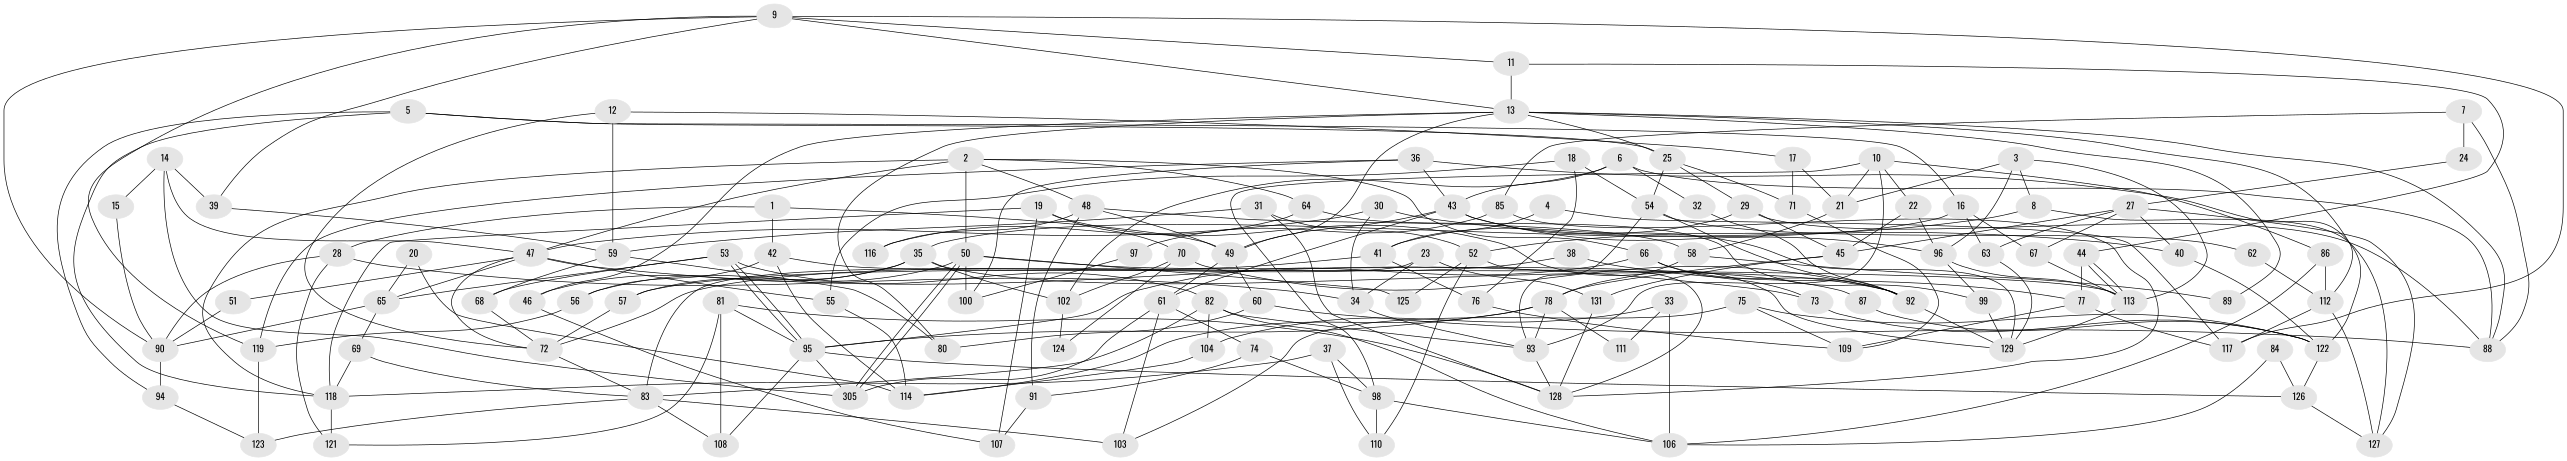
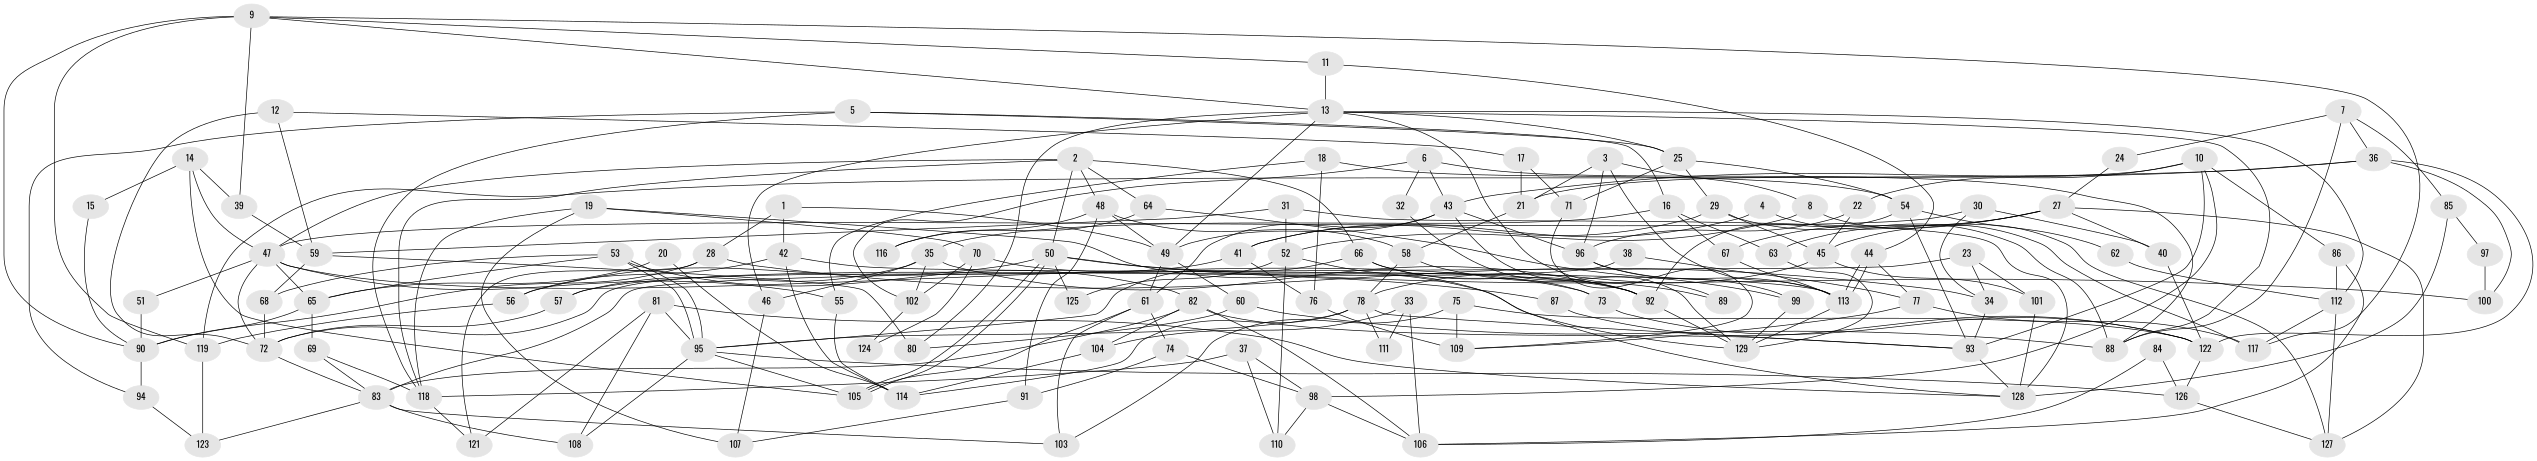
  graph {
    fontname=Oswald
    node [color=gray90 fontname=Oswald style=filled]
    edge [fontname=Oswald]
    1
    28
    42
    49
    90
    34
    121
    113
    114
    56
    61
    60
    2
    47
    48
    50
    64
    66
    118
    72
    55
    65
    51
    73
    58
    91
    116
-   105 [label=305]
+   105
    100
    87
    125
    99
    92
    95
    3
    8
    21
    96
    52
    127
    129
    4
    41
    117
    76
    57
    5
    16
    25
    94
    35
    63
    67
    71
    54
    29
    123
    6
    32
    43
    88
    102
    124
    7
    24
    36
    85
    27
    119
    122
    128
    97
    110
    9
    11
    13
    39
    44
    46
    80
    89
    112
    59
    10
    22
    86
    93
    98
    45
    106
    77
    12
    17
    68
    83
    107
    14
    15
    109
    18
    62
    19
    70
    20
    69
    78
-   101 [label=131]
+   101
    23
    103
    108
    40
    74
    30
    31
    33
    104
    111
    126
    37
    38
    53
    82
    75
    81
    84
    1 -- 28
    1 -- 42
    1 -- 49
    28 -- 90
    28 -- 34
    28 -- 121
    42 -- 113
    42 -- 114
    42 -- 56
    49 -- 61
    49 -- 60
    90 -- 94
    34 -- 93
    113 -- 129
    56 -- 119
    61 -- 105
    61 -- 103
    61 -- 74
    60 -- 88
    60 -- 80
    2 -- 47
    2 -- 48
    2 -- 50
    2 -- 64
    2 -- 66
    2 -- 118
    47 -- 72
    47 -- 55
    47 -- 65
    47 -- 51
    47 -- 73
    48 -- 49
    48 -- 58
    48 -- 91
    48 -- 116
    50 -- 56
    50 -- 105
    50 -- 105
    50 -- 100
    50 -- 87
    50 -- 125
    64 -- 116
    64 -- 99
    66 -- 73
    66 -- 92
    66 -- 95
    118 -- 121
    72 -- 83
    55 -- 114
    65 -- 90
    65 -- 69
    51 -- 90
    73 -- 122
    58 -- 89
    58 -- 78
    91 -- 107
    87 -- 122
    99 -- 129
    92 -- 129
    95 -- 105
    95 -- 108
    95 -- 126
    3 -- 113
    3 -- 8
    3 -- 21
    3 -- 96
    8 -- 52
    8 -- 127
    21 -- 58
    96 -- 113
    96 -- 99
    52 -- 125
    52 -- 128
    52 -- 110
    4 -- 41
    4 -- 117
    41 -- 76
    41 -- 57
    76 -- 109
    57 -- 72
    5 -- 118
    5 -- 16
    5 -- 25
    5 -- 94
    16 -- 35
    16 -- 63
    16 -- 67
    25 -- 71
    25 -- 54
    25 -- 29
    94 -- 123
    35 -- 92
    35 -- 57
    35 -- 102
    35 -- 46
    63 -- 129
    67 -- 113
    71 -- 109
    54 -- 92
    54 -- 93
    54 -- 62
    29 -- 41
    29 -- 88
    29 -- 45
    6 -- 32
    6 -- 43
    6 -- 88
    6 -- 102
    32 -- 92
    43 -- 49
    43 -- 61
    43 -- 96
    43 -- 129
    102 -- 124
    7 -- 88
    7 -- 24
+   7 -- 36
    7 -- 85
    24 -- 27
    36 -- 100
    36 -- 43
    36 -- 119
    36 -- 122
    85 -- 128
    85 -- 97
    27 -- 127
    27 -- 63
    27 -- 67
    27 -- 45
    27 -- 40
    119 -- 123
    122 -- 126
    97 -- 100
    9 -- 90
    9 -- 117
    9 -- 119
    9 -- 11
    9 -- 13
    9 -- 39
    11 -- 13
    11 -- 44
    13 -- 49
    13 -- 25
    13 -- 88
    13 -- 46
    13 -- 80
    13 -- 89
    13 -- 112
    39 -- 59
    44 -- 113
    44 -- 113
    44 -- 77
    46 -- 107
    112 -- 127
    112 -- 117
    59 -- 80
    59 -- 68
    10 -- 21
    10 -- 22
    10 -- 86
    10 -- 93
    10 -- 98
    22 -- 96
    22 -- 45
    86 -- 112
    86 -- 106
    93 -- 128
    98 -- 110
    98 -- 106
    45 -- 78
    45 -- 101
    77 -- 117
    77 -- 109
    12 -- 72
    12 -- 59
    12 -- 17
    17 -- 21
    17 -- 71
    68 -- 72
    83 -- 123
    83 -- 103
    83 -- 108
    14 -- 47
    14 -- 105
    14 -- 39
    14 -- 15
    15 -- 90
    18 -- 55
    18 -- 76
    18 -- 54
    62 -- 112
    19 -- 118
    19 -- 129
    19 -- 107
    19 -- 70
    70 -- 92
    70 -- 102
    70 -- 124
    20 -- 114
    20 -- 65
    69 -- 118
    69 -- 83
    78 -- 114
    78 -- 95
    78 -- 93
    78 -- 111
    101 -- 128
    23 -- 34
    23 -- 83
    23 -- 101
    40 -- 122
    74 -- 91
    74 -- 98
    30 -- 34
    30 -- 47
    30 -- 40
    31 -- 52
    31 -- 128
    31 -- 59
    33 -- 106
    33 -- 104
    33 -- 111
    104 -- 114
    126 -- 127
    37 -- 118
    37 -- 110
    37 -- 98
    38 -- 72
    38 -- 77
    53 -- 65
    53 -- 95
    53 -- 95
    53 -- 68
    53 -- 82
    82 -- 93
    82 -- 106
    82 -- 83
    82 -- 104
    75 -- 122
    75 -- 109
    75 -- 103
    81 -- 121
    81 -- 95
    81 -- 128
    81 -- 108
    84 -- 106
    84 -- 126
  }
